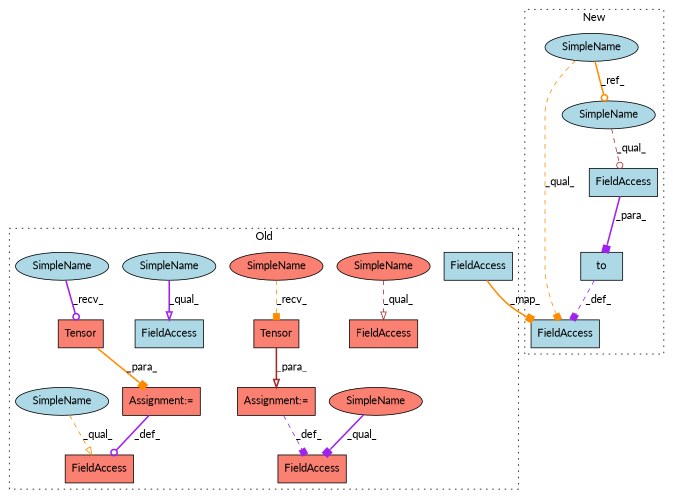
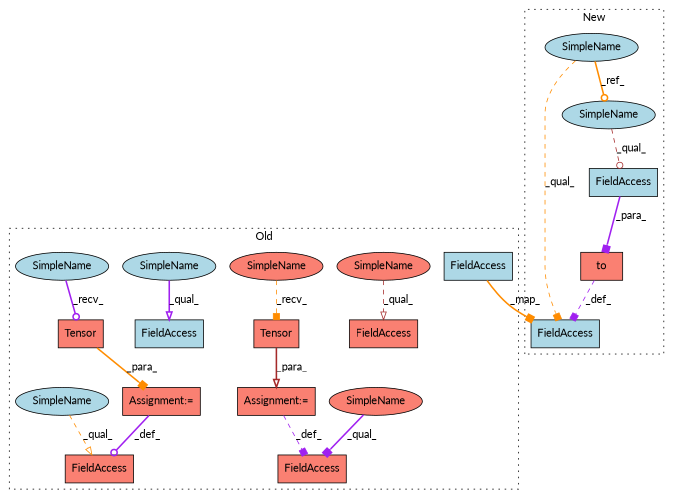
  digraph {
    fontname=Lato
    node [a=42 l=4 s=676 shape=box style=filled fillcolor=salmon fontname=Lato]
    edge [color=purple style=bold arrowhead=box fontname=Lato]
    n1 [a=32 l=8 label=Tensor s=694]
    n2 [a=7 l=1 label="Assignment:=" s=688]
    n3 [a=22 l=12 label=FieldAccess]
    n4 [a=32 l=8 label=Tensor s=726]
    n5 [a=22 l=11 label=FieldAccess s=2163 fillcolor=lightblue]
    n6 [a=22 l=12 label=FieldAccess s=708]
    n7 [a=22 l=14 label=FieldAccess s=740]
    n8 [a=7 l=1 label="Assignment:=" s=720]
    n9 [a=22 l=14 label=FieldAccess s=2453 fillcolor=lightblue]
    n10 [label=SimpleName s=708 shape=ellipse]
    n11 [label=SimpleName s=740 shape=ellipse]
    n12 [label=SimpleName shape=ellipse fillcolor=lightblue]
    n13 [label=SimpleName s=721 shape=ellipse]
    n14 [label=SimpleName s=2163 shape=ellipse fillcolor=lightblue]
    n15 [label=SimpleName s=689 shape=ellipse fillcolor=lightblue]
-   n16 [a=32 l="3,1" label=to s="2348,2362" fillcolor=lightblue]
+   n16 [a=32 l="3,1" label=to s="2348,2362"]
    n17 [a=22 l=11 label=FieldAccess s=2351 fillcolor=lightblue]
    n18 [label=SimpleName s=378 shape=ellipse fillcolor=lightblue]
    n19 [a=22 l=14 label=FieldAccess s=2311 fillcolor=lightblue]
    n20 [label=SimpleName s=2351 shape=ellipse fillcolor=lightblue]
    subgraph cluster_1 {
      label=Old
      style=dotted
      n1
      n2
      n3
      n4
      n5
      n6
      n7
      n8
      n9
      n10
      n11
      n12
      n13
      n14
      n15
    }
    subgraph cluster_2 {
      label=New
      style=dotted
      n16
      n17
      n18
      n19
      n20
    }
    n1 -> n2 [label=_para_ color=darkorange]
    n2 -> n3 [label=_def_ arrowhead=odot]
    n4 -> n8 [label=_para_ color=brown arrowhead=onormal]
    n8 -> n6 [label=_def_ style=dashed]
    n9 -> n19 [label=_map_ color=darkorange]
    n10 -> n6 [label=_qual_]
    n11 -> n7 [label=_qual_ color=brown style=dashed arrowhead=onormal]
    n12 -> n3 [label=_qual_ color=darkorange style=dashed arrowhead=onormal]
    n13 -> n4 [label=_recv_ color=darkorange style=dashed]
    n14 -> n5 [label=_qual_ arrowhead=onormal]
    n15 -> n1 [label=_recv_ arrowhead=odot]
    n16 -> n19 [label=_def_ style=dashed]
    n17 -> n16 [label=_para_]
    n18 -> n19 [label=_qual_ color=darkorange style=dashed]
    n18 -> n20 [label=_ref_ color=darkorange arrowhead=odot]
    n20 -> n17 [label=_qual_ color=brown style=dashed arrowhead=odot]
  }
